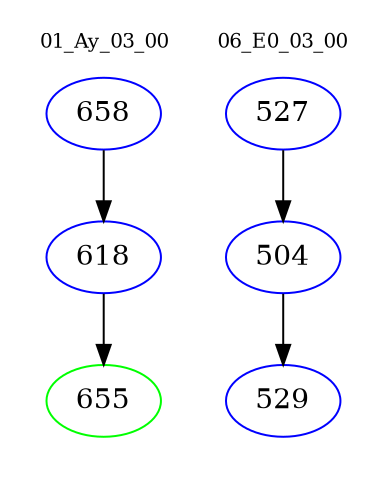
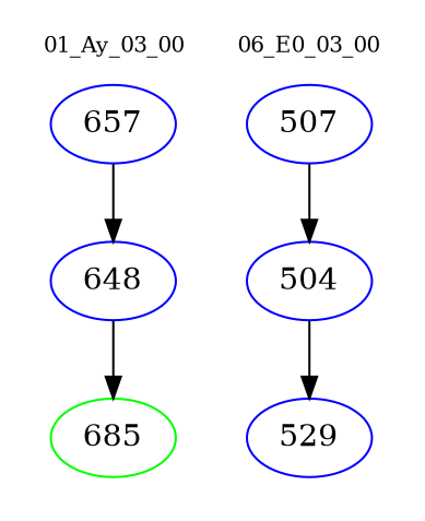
  digraph {
    node [color=blue]
    edge [color=black]
-   n1 [label=658]
-   n2 [label=618]
-   n3 [color=green label=655]
-   n4 [label=527]
+   n1 [label=657]
+   n2 [label=648]
+   n3 [color=green label=685]
+   n4 [label=507]
    n5 [label=504]
    n6 [label=529]
    subgraph cluster_1 {
      color=white
      fontsize=10
      label="01_Ay_03_00"
      n1
      n2
      n3
    }
    subgraph cluster_2 {
      color=white
      fontsize=10
      label="06_E0_03_00"
      n4
      n5
      n6
    }
    n1 -> n2
    n2 -> n3
    n4 -> n5
    n5 -> n6
  }
